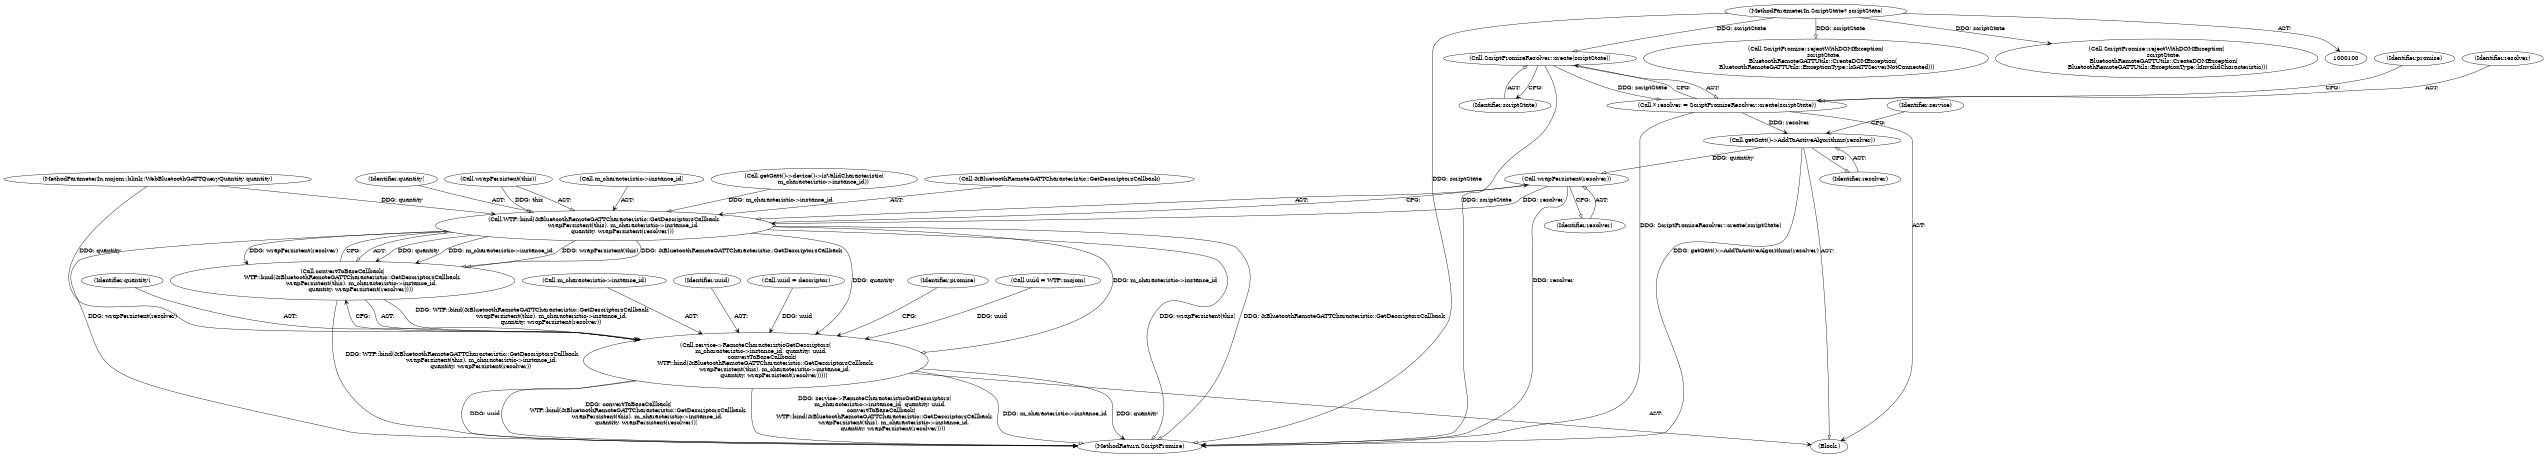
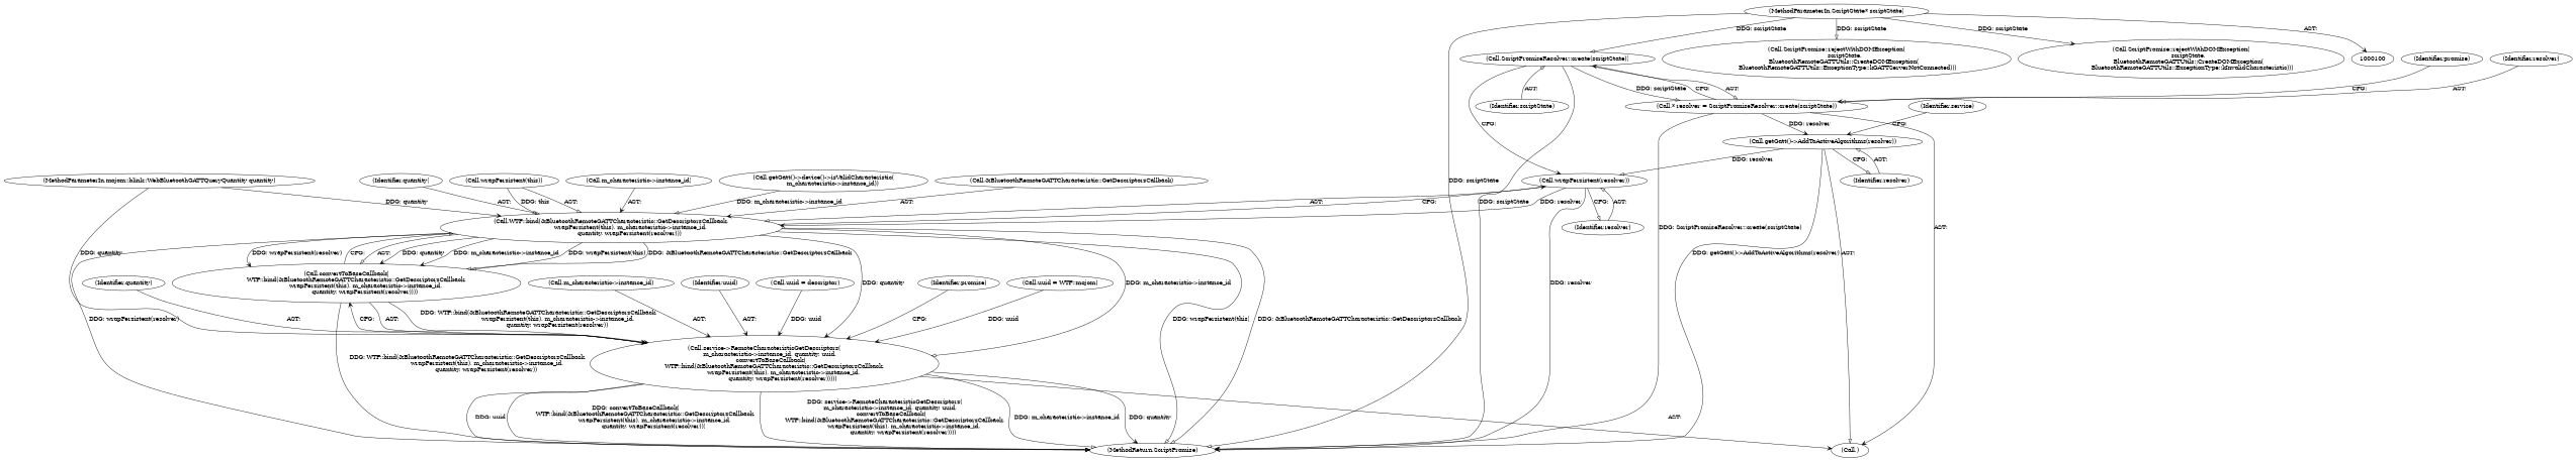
  digraph {
    edge [arrowhead=vee]
    n1 [label="(Call,ScriptPromiseResolver::create(scriptState))"]
    n2 [label="(Call,* resolver = ScriptPromiseResolver::create(scriptState))"]
    n3 [label="(Identifier,scriptState)"]
    n4 [label="(MethodReturn,ScriptPromise)"]
    n5 [label="(Call,getGatt()->AddToActiveAlgorithms(resolver))"]
-   n6 [label="(Block,)"]
+   n6 [label="(Call,)"]
    n7 [label="(MethodParameterIn,ScriptState* scriptState)"]
    n8 [label="(Call,ScriptPromise::rejectWithDOMException(\n         scriptState,\n        BluetoothRemoteGATTUtils::CreateDOMException(\n            BluetoothRemoteGATTUtils::ExceptionType::kGATTServerNotConnected)))"]
    n9 [label="(Call,ScriptPromise::rejectWithDOMException(\n        scriptState,\n        BluetoothRemoteGATTUtils::CreateDOMException(\n            BluetoothRemoteGATTUtils::ExceptionType::kInvalidCharacteristic)))"]
    1000100
    n11 [label="(Call,wrapPersistent(resolver))"]
    n12 [label="(Identifier,resolver)"]
    n13 [label="(Call,WTF::bind(&BluetoothRemoteGATTCharacteristic::GetDescriptorsCallback,\n                     wrapPersistent(this), m_characteristic->instance_id,\n                    quantity, wrapPersistent(resolver)))"]
    n14 [label="(Identifier,resolver)"]
    n15 [label="(Call,service->RemoteCharacteristicGetDescriptors(\n      m_characteristic->instance_id, quantity, uuid,\n       convertToBaseCallback(\n           WTF::bind(&BluetoothRemoteGATTCharacteristic::GetDescriptorsCallback,\n                     wrapPersistent(this), m_characteristic->instance_id,\n                    quantity, wrapPersistent(resolver)))))"]
    n16 [label="(Call,convertToBaseCallback(\n           WTF::bind(&BluetoothRemoteGATTCharacteristic::GetDescriptorsCallback,\n                     wrapPersistent(this), m_characteristic->instance_id,\n                    quantity, wrapPersistent(resolver))))"]
    n17 [label="(Call,&BluetoothRemoteGATTCharacteristic::GetDescriptorsCallback)"]
    n18 [label="(Identifier,resolver)"]
    n19 [label="(Identifier,promise)"]
    n20 [label="(Identifier,quantity)"]
    n21 [label="(Call,uuid = WTF::mojom)"]
    n22 [label="(Call,m_characteristic->instance_id)"]
    n23 [label="(Call,getGatt()->device()->isValidCharacteristic(\n          m_characteristic->instance_id))"]
    n24 [label="(Identifier,promise)"]
    n25 [label="(MethodParameterIn,mojom::blink::WebBluetoothGATTQueryQuantity quantity)"]
    n26 [label="(Call,wrapPersistent(this))"]
    n27 [label="(Identifier,quantity)"]
    n28 [label="(Call,m_characteristic->instance_id)"]
    n29 [label="(Identifier,service)"]
    n30 [label="(Identifier,uuid)"]
    n31 [label="(Call,uuid = descriptor)"]
    n1 -> n2 [arrowhead=onormal label="AST: "]
    n1 -> n2 [arrowhead=onormal label="DDG: scriptState"]
-   n1 -> n3 [label="CFG: "]
+   n1 -> n11 [label="CFG: "]
    n1 -> n4 [label="DDG: scriptState"]
    n2 -> n1 [label="CFG: "]
    n2 -> n4 [label="DDG: ScriptPromiseResolver::create(scriptState)"]
    n2 -> n5 [label="DDG: resolver"]
    n2 -> n6 [label="AST: "]
    n3 -> n1 [arrowhead=onormal label="AST: "]
    n5 -> n4 [label="DDG: getGatt()->AddToActiveAlgorithms(resolver)"]
    n5 -> n6 [arrowhead=onormal label="AST: "]
-   n5 -> n11 [arrowhead=onormal label="DDG: quantity"]
+   n5 -> n11 [arrowhead=onormal label="DDG: resolver"]
    n5 -> n12 [arrowhead=onormal label="CFG: "]
    n7 -> n1 [arrowhead=onormal label="DDG: scriptState"]
    n7 -> n4 [arrowhead=onormal label="DDG: scriptState"]
    n7 -> n8 [arrowhead=onormal label="DDG: scriptState"]
    n7 -> n9 [label="DDG: scriptState"]
    n7 -> 1000100 [label="AST: "]
    n11 -> n4 [arrowhead=onormal label="DDG: resolver"]
    n11 -> n13 [arrowhead=onormal label="AST: "]
    n11 -> n13 [label="DDG: resolver"]
    n11 -> n14 [arrowhead=onormal label="CFG: "]
    n12 -> n5 [arrowhead=onormal label="AST: "]
    n13 -> n4 [arrowhead=onormal label="DDG: &BluetoothRemoteGATTCharacteristic::GetDescriptorsCallback"]
    n13 -> n4 [arrowhead=onormal label="DDG: wrapPersistent(resolver)"]
    n13 -> n4 [arrowhead=onormal label="DDG: wrapPersistent(this)"]
    n13 -> n11 [label="CFG: "]
    n13 -> n15 [arrowhead=onormal label="DDG: m_characteristic->instance_id"]
    n13 -> n15 [label="DDG: quantity"]
    n13 -> n16 [arrowhead=onormal label="AST: "]
    n13 -> n16 [label="DDG: quantity"]
    n13 -> n16 [label="DDG: m_characteristic->instance_id"]
    n13 -> n16 [arrowhead=onormal label="DDG: wrapPersistent(this)"]
    n13 -> n16 [arrowhead=onormal label="DDG: &BluetoothRemoteGATTCharacteristic::GetDescriptorsCallback"]
    n13 -> n16 [label="DDG: wrapPersistent(resolver)"]
    n14 -> n11 [arrowhead=onormal label="AST: "]
    n15 -> n4 [arrowhead=onormal label="DDG: convertToBaseCallback(\n           WTF::bind(&BluetoothRemoteGATTCharacteristic::GetDescriptorsCallback,\n                     wrapPersistent(this), m_characteristic->instance_id,\n                    quantity, wrapPersistent(resolver)))"]
    n15 -> n4 [arrowhead=onormal label="DDG: service->RemoteCharacteristicGetDescriptors(\n      m_characteristic->instance_id, quantity, uuid,\n       convertToBaseCallback(\n           WTF::bind(&BluetoothRemoteGATTCharacteristic::GetDescriptorsCallback,\n                     wrapPersistent(this), m_characteristic->instance_id,\n                    quantity, wrapPersistent(resolver))))"]
    n15 -> n4 [arrowhead=onormal label="DDG: m_characteristic->instance_id"]
    n15 -> n4 [label="DDG: quantity"]
    n15 -> n4 [arrowhead=onormal label="DDG: uuid"]
    n15 -> n6 [label="AST: "]
    n15 -> n16 [label="CFG: "]
    n16 -> n4 [label="DDG: WTF::bind(&BluetoothRemoteGATTCharacteristic::GetDescriptorsCallback,\n                     wrapPersistent(this), m_characteristic->instance_id,\n                    quantity, wrapPersistent(resolver))"]
    n16 -> n13 [arrowhead=onormal label="CFG: "]
    n16 -> n15 [label="AST: "]
    n16 -> n15 [label="DDG: WTF::bind(&BluetoothRemoteGATTCharacteristic::GetDescriptorsCallback,\n                     wrapPersistent(this), m_characteristic->instance_id,\n                    quantity, wrapPersistent(resolver))"]
    n17 -> n13 [label="AST: "]
    n18 -> n2 [label="AST: "]
    n19 -> n15 [label="CFG: "]
    n20 -> n13 [arrowhead=onormal label="AST: "]
    n21 -> n15 [label="DDG: uuid"]
    n22 -> n13 [label="AST: "]
    n23 -> n13 [arrowhead=onormal label="DDG: m_characteristic->instance_id"]
    n24 -> n2 [arrowhead=onormal label="CFG: "]
    n25 -> n13 [label="DDG: quantity"]
    n25 -> n15 [label="DDG: quantity"]
    n26 -> n13 [arrowhead=onormal label="AST: "]
    n26 -> n13 [arrowhead=onormal label="DDG: this"]
    n27 -> n15 [label="AST: "]
    n28 -> n15 [label="AST: "]
    n29 -> n5 [label="CFG: "]
    n30 -> n15 [label="AST: "]
    n31 -> n15 [label="DDG: uuid"]
  }
